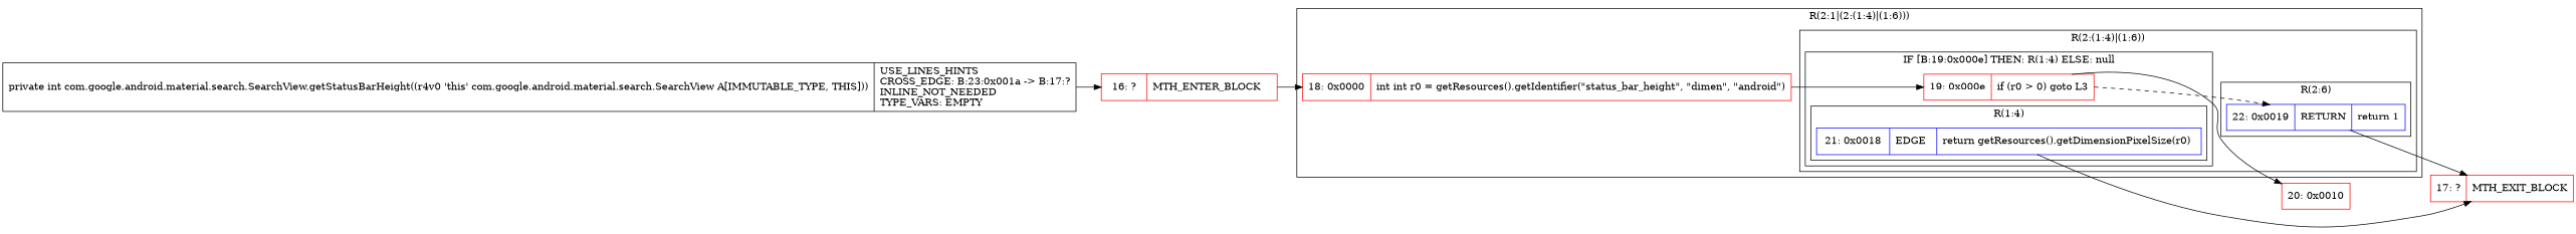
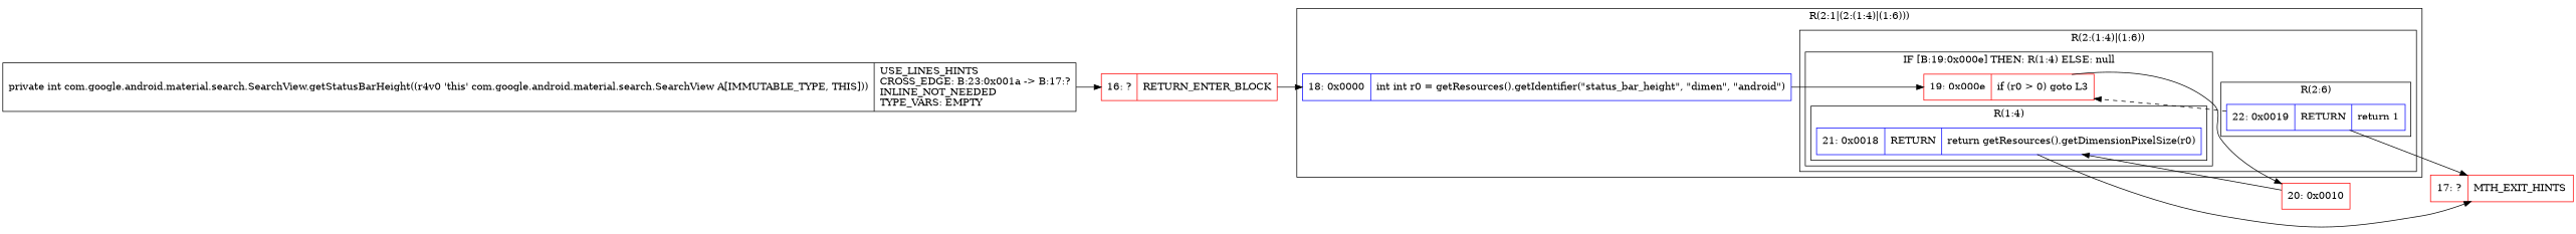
  digraph {
    rankdir=LR
    node [color=red shape=record]
-   n1 [color=blue label="{21\:\ 0x0018|EDGE\l|return getResources().getDimensionPixelSize(r0)\l}"]
+   n1 [color=blue label="{21\:\ 0x0018|RETURN\l|return getResources().getDimensionPixelSize(r0)\l}"]
    n2 [label="{19\:\ 0x000e|if (r0 \> 0) goto L3\l}"]
    n3 [color=blue label="{22\:\ 0x0019|RETURN\l|return 1\l}"]
-   n4 [label="{18\:\ 0x0000|int int r0 = getResources().getIdentifier(\"status_bar_height\", \"dimen\", \"android\")\l}"]
-   n5 [label="{17\:\ ?|MTH_EXIT_BLOCK\l}"]
+   n4 [color=blue label="{18\:\ 0x0000|int int r0 = getResources().getIdentifier(\"status_bar_height\", \"dimen\", \"android\")\l}"]
+   n5 [label="{17\:\ ?|MTH_EXIT_HINTS\l}"]
    n6 [label="{20\:\ 0x0010}"]
-   n7 [label="{16\:\ ?|MTH_ENTER_BLOCK\l}"]
+   n7 [label="{16\:\ ?|RETURN_ENTER_BLOCK\l}"]
    n8 [label="{private int com.google.android.material.search.SearchView.getStatusBarHeight((r4v0 'this' com.google.android.material.search.SearchView A[IMMUTABLE_TYPE, THIS]))  | USE_LINES_HINTS\lCROSS_EDGE: B:23:0x001a \-\> B:17:?\lINLINE_NOT_NEEDED\lTYPE_VARS: EMPTY\l}" color=""]
    subgraph cluster_1 {
      label="R(2:1|(2:(1:4)|(1:6)))"
      n4
      subgraph cluster_2 {
        label="R(2:(1:4)|(1:6))"
        subgraph cluster_3 {
          label="IF [B:19:0x000e] THEN: R(1:4) ELSE: null"
          n2
          subgraph cluster_4 {
            label="R(1:4)"
            n1
          }
        }
        subgraph cluster_5 {
          label="R(2:6)"
          n3
        }
      }
    }
    n1 -> n5
-   n2 -> n3 [style=dashed]
+   n3 -> n2 [style=dashed]
    n2 -> n6
    n3 -> n5
    n4 -> n2
+   n6 -> n1
    n7 -> n4
    n8 -> n7
  }
